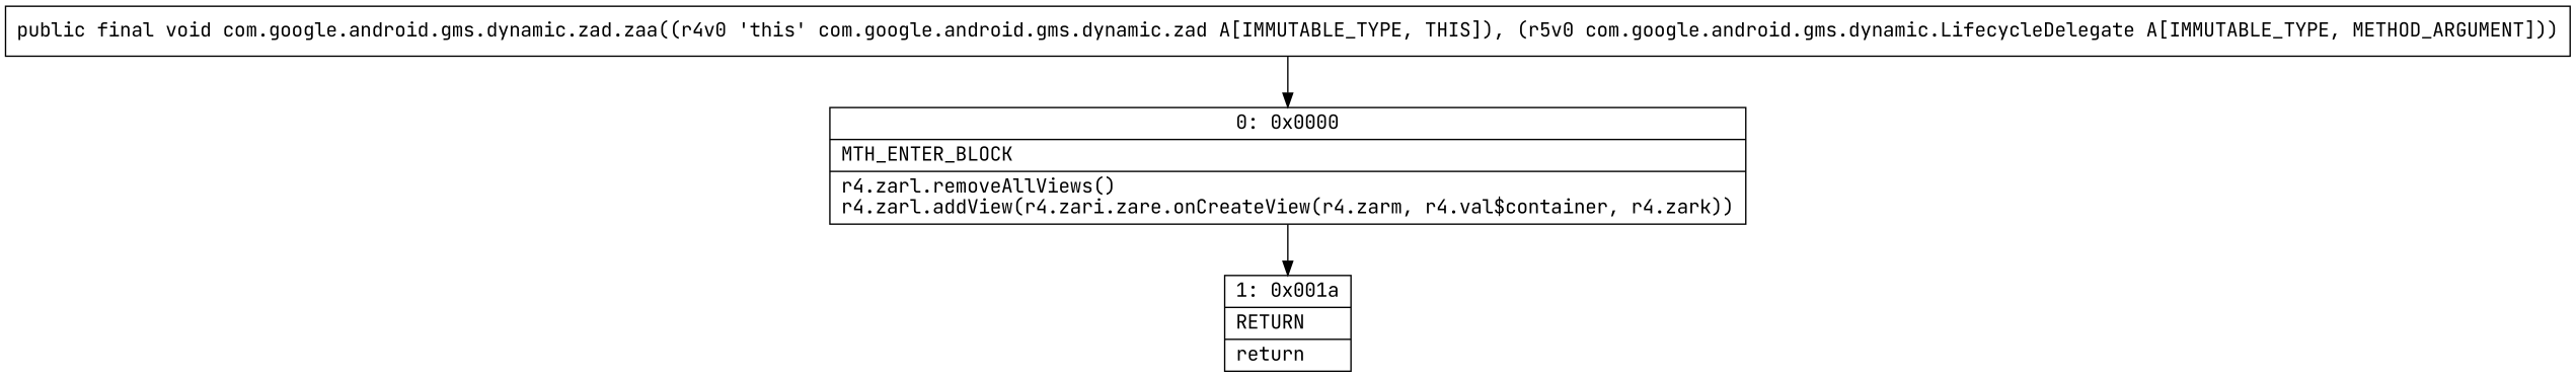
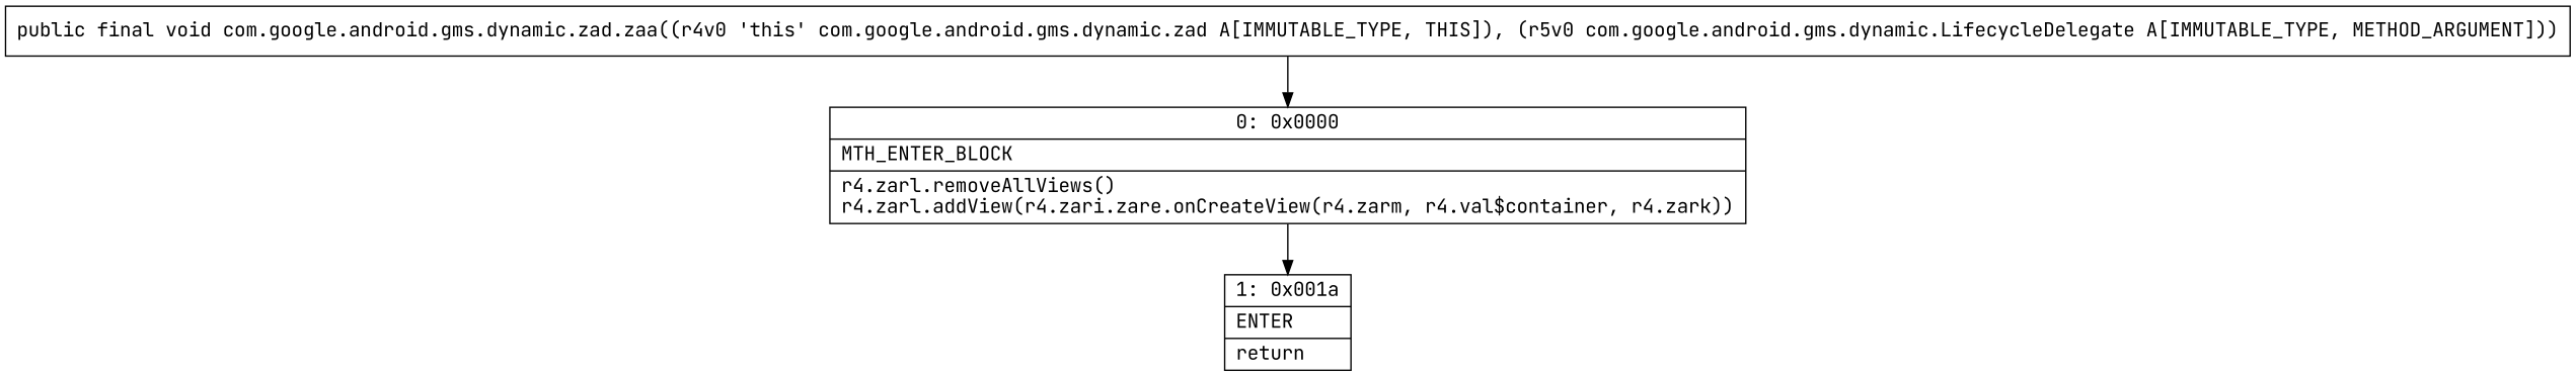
  digraph {
    fontname="JetBrains Mono"
    node [shape=record fontname="JetBrains Mono"]
    edge [fontname="JetBrains Mono"]
    n1 [label="{0\:\ 0x0000|MTH_ENTER_BLOCK\l|r4.zarl.removeAllViews()\lr4.zarl.addView(r4.zari.zare.onCreateView(r4.zarm, r4.val$container, r4.zark))\l}"]
-   n2 [label="{1\:\ 0x001a|RETURN\l|return\l}"]
+   n2 [label="{1\:\ 0x001a|ENTER\l|return\l}"]
    n3 [label="{public final void com.google.android.gms.dynamic.zad.zaa((r4v0 'this' com.google.android.gms.dynamic.zad A[IMMUTABLE_TYPE, THIS]), (r5v0 com.google.android.gms.dynamic.LifecycleDelegate A[IMMUTABLE_TYPE, METHOD_ARGUMENT])) }"]
    n1 -> n2
    n3 -> n1
  }
